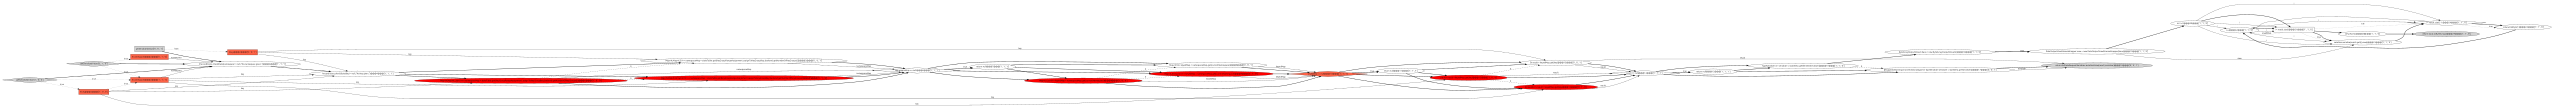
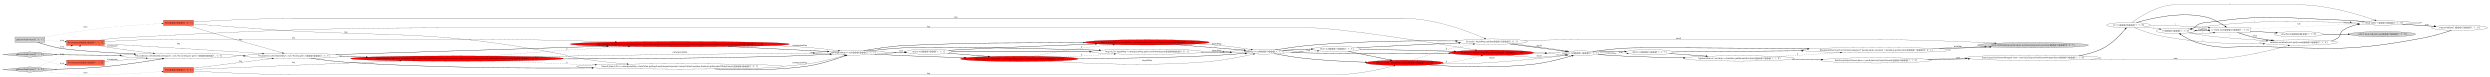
  digraph {
    fontname=Ubuntu
    rankdir=LR
    node [fillcolor=white fontname=Ubuntu shape=ellipse style=filled]
    edge [fontname=Ubuntu style=bold]
    n1 [fillcolor=red label="Map<N,Map<K,List<V>>> namespaceMap = stateTable.get(KeyGroupRangeAssignment.assignToKeyGroup(key,backend.getNumberOfKeyGroups()))@@@5@@@['1', '0', '0']"]
    n2 [label="Map<N,Map<K,SV>> namespaceMap = stateTable.get(KeyGroupRangeAssignment.assignToKeyGroup(key,backend.getNumberOfKeyGroups()))@@@5@@@['0', '0', '1']"]
    n3 [label="namespaceMap == null@@@6@@@['1', '1', '1']" shape=diamond]
    n4 [fillcolor=red label="Map<N,Map<K,ArrayList<V>>> namespaceMap = stateTable.get(KeyGroupRangeAssignment.assignToKeyGroup(key,backend.getNumberOfKeyGroups()))@@@5@@@['0', '1', '0']"]
    n5 [fillcolor=red label="Map<K,ArrayList<V>> keyedMap = namespaceMap.get(currentNamespace)@@@9@@@['0', '1', '0']"]
    n6 [fillcolor=red label="Map<K,List<V>> keyedMap = namespaceMap.get(currentNamespace)@@@9@@@['1', '0', '0']"]
    n7 [label="Map<K,SV> keyedMap = namespaceMap.get(currentNamespace)@@@9@@@['0', '0', '1']"]
    n8 [label="return null@@@7@@@['1', '1', '1']"]
    n9 [label="@SuppressWarnings(\"unchecked,rawtypes\") TypeSerializer serializer = stateDesc.getSerializer()@@@17@@@['0', '0', '1']"]
    n10 [fillcolor=lightgray label="return KvStateRequestSerializer.serializeValue(result,serializer)@@@18@@@['0', '0', '1']"]
    n11 [label="result == null@@@14@@@['1', '1', '1']" shape=diamond]
    n12 [label="return null@@@15@@@['1', '1', '1']"]
    n13 [label="TypeSerializer<V> serializer = stateDesc.getElementSerializer()@@@17@@@['1', '1', '0']"]
    n14 [label="ByteArrayOutputStream baos = new ByteArrayOutputStream()@@@18@@@['1', '1', '0']"]
    n15 [label="Preconditions.checkState(key != null,\"No key given.\")@@@4@@@['1', '1', '1']"]
    n16 [label="int i = 0@@@20@@@['1', '1', '0']"]
    n17 [label="i++@@@22@@@['1', '1', '0']"]
    n18 [label="i < result.size()@@@21@@@['1', '1', '0']" shape=box]
    n19 [label="i < result.size() - 1@@@24@@@['1', '1', '0']" shape=diamond]
    n20 [label="serializer.serialize(result.get(i),view)@@@23@@@['1', '1', '0']"]
    n21 [label="view.flush()@@@28@@@['1', '1', '0']"]
    n22 [label="view.writeByte(',')@@@25@@@['1', '1', '0']"]
    n23 [label="DataOutputViewStreamWrapper view = new DataOutputViewStreamWrapper(baos)@@@19@@@['1', '1', '0']"]
    n24 [fillcolor=lightgray label="getSerializedValue['1', '0', '0']" shape=diamond]
    n25 [fillcolor=tomato label="N namespace@@@2@@@['1', '1', '1']" shape=box]
    n26 [fillcolor=tomato label="K key@@@2@@@['1', '0', '0']" shape=box]
    n27 [label="Preconditions.checkState(namespace != null,\"No namespace given.\")@@@3@@@['1', '1', '1']"]
    n28 [fillcolor=red label="ArrayList<V> result = keyedMap.get(key)@@@13@@@['0', '1', '0']"]
    n29 [fillcolor=red label="List<V> result = keyedMap.get(key)@@@13@@@['1', '0', '0']"]
    n30 [fillcolor=lightgray label="getSerializedValue['0', '0', '1']" shape=box]
    n31 [fillcolor=tomato label="K key@@@2@@@['0', '0', '1']" shape=box]
    n32 [label="SV result = keyedMap.get(key)@@@13@@@['0', '0', '1']"]
-   n33 [fillcolor=tomato label="keyedMap == null@@@10@@@['1', '1', '1']" shape=diamond]
+   n33 [label="keyedMap == null@@@10@@@['1', '1', '1']" shape=diamond]
    n34 [label="return null@@@11@@@['1', '1', '1']"]
    n35 [fillcolor=lightgray label="return baos.toByteArray()@@@29@@@['1', '1', '0']"]
    n36 [fillcolor=lightgray label="getSerializedValue['0', '1', '0']" shape=diamond]
    n37 [fillcolor=tomato label="N namespace@@@2@@@['0', '1', '0']" shape=box]
    n1 -> n2 [label=0 style=dashed]
    n1 -> n3
    n1 -> n3 [label=namespaceMap style=solid]
    n1 -> n4 [label=0 style=dashed]
    n2 -> n3 [label=namespaceMap style=solid]
    n2 -> n3
    n3 -> n5
    n3 -> n6
    n3 -> n7
    n3 -> n8 [label=true style=dotted]
    n3 -> n8
    n4 -> n3 [label=namespaceMap style=solid]
    n4 -> n3
    n5 -> n33 [label=keyedMap style=solid]
    n5 -> n33
    n6 -> n5 [label=0 style=dashed]
    n6 -> n7 [label=0 style=dashed]
    n6 -> n33
    n6 -> n33 [label=keyedMap style=solid]
    n7 -> n33 [label=keyedMap style=solid]
    n7 -> n33
    n8 -> n5
    n8 -> n6
    n8 -> n7
    n9 -> n10 [label=serializer style=solid]
    n9 -> n10
    n11 -> n9
    n11 -> n12 [label=true style=dotted]
    n11 -> n12
    n11 -> n13
    n12 -> n9
    n12 -> n13
    n13 -> n9 [label=0 style=dashed]
    n13 -> n14
    n14 -> n23 [label=baos style=solid]
    n14 -> n23
    n15 -> n1
    n15 -> n2
    n15 -> n4
    n16 -> n17 [label=i style=solid]
    n16 -> n18
    n16 -> n18 [label=i style=solid]
    n16 -> n19 [label=i style=solid]
    n16 -> n20 [label=i style=solid]
    n17 -> n18
    n17 -> n18 [label=i style=solid]
    n17 -> n19 [label=i style=solid]
    n17 -> n20 [label=i style=solid]
    n18 -> n17 [label=keyedMap style=dotted]
    n18 -> n19 [label=true style=dotted]
    n18 -> n20
    n18 -> n20 [label=true style=dotted]
    n18 -> n21
-   n19 -> n17 [style=solid]
+   n19 -> n17
    n19 -> n22
    n19 -> n22 [label=true style=dotted]
    n20 -> n19
    n21 -> n35
    n22 -> n17
    n23 -> n16
    n23 -> n20 [label=view style=solid]
    n24 -> n25 [label=true style=dotted]
    n24 -> n26 [label=true style=dotted]
    n24 -> n27
    n25 -> n4 [label=key style=solid]
    n25 -> n15 [label=key style=solid]
    n25 -> n27 [label=namespace style=solid]
    n25 -> n28 [label=key style=solid]
    n26 -> n1 [label=key style=solid]
    n26 -> n15 [label=key style=solid]
    n26 -> n29 [label=key style=solid]
    n27 -> n15
    n28 -> n11 [label=result style=solid]
    n28 -> n11
    n29 -> n11 [label=result style=solid]
    n29 -> n11
    n29 -> n28 [label=0 style=dashed]
    n29 -> n32 [label=0 style=dashed]
-   n26 -> n25 [label=true style=dotted]
+   n30 -> n25 [label=true style=dotted]
    n30 -> n27
    n30 -> n31 [label=true style=dotted]
    n31 -> n2 [label=key style=solid]
    n31 -> n15 [label=key style=solid]
    n31 -> n32 [label=key style=solid]
    n32 -> n10 [label=result style=solid]
    n32 -> n11 [label=result style=solid]
    n32 -> n11
    n33 -> n28
    n33 -> n29
    n33 -> n32
    n33 -> n34 [label=true style=dotted]
    n33 -> n34
    n34 -> n28
    n34 -> n29
    n34 -> n32
    n36 -> n25 [label=true style=dotted]
    n36 -> n27
    n36 -> n37 [label=true style=dotted]
    n37 -> n27 [label=namespace style=solid]
  }
